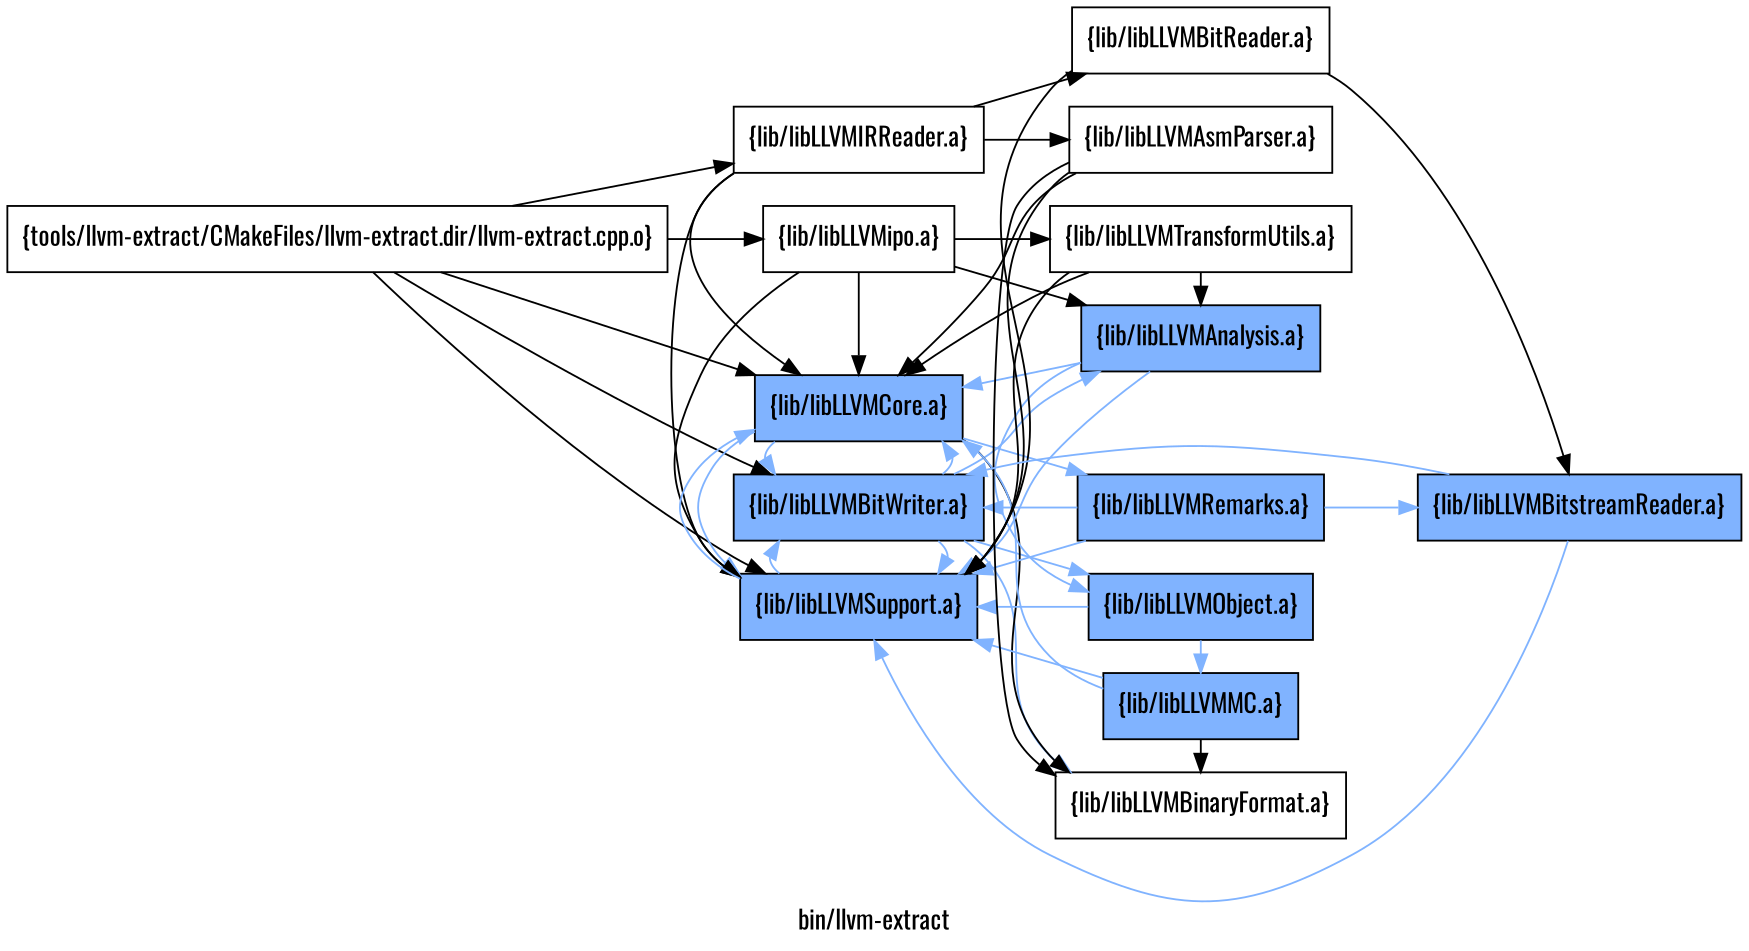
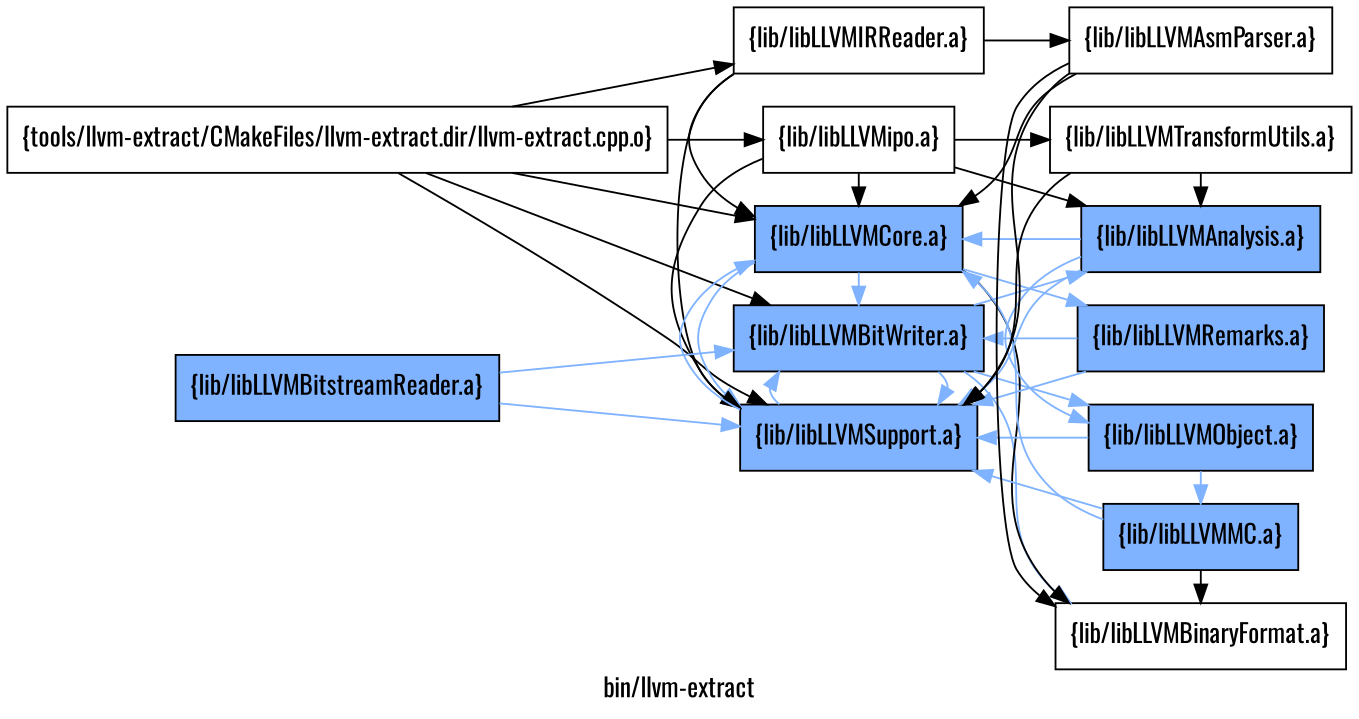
  digraph {
    fontname=Oswald
    label="bin/llvm-extract"
    rankdir=LR
    node [fontname=Oswald group=1 shape=box fillcolor="0.600000 0.5 1" style=filled]
    edge [fontname=Oswald]
    n1 [group=0 label="{tools/llvm-extract/CMakeFiles/llvm-extract.dir/llvm-extract.cpp.o}" fillcolor="" style=""]
    n2 [label="{lib/libLLVMBitWriter.a}"]
    n3 [label="{lib/libLLVMCore.a}"]
    n4 [group=0 label="{lib/libLLVMipo.a}" fillcolor="" style=""]
    n5 [group=0 label="{lib/libLLVMIRReader.a}" fillcolor="" style=""]
    n6 [label="{lib/libLLVMSupport.a}"]
    n7 [label="{lib/libLLVMAnalysis.a}"]
    n8 [label="{lib/libLLVMObject.a}"]
    n9 [label="{lib/libLLVMMC.a}"]
    n10 [group=0 label="{lib/libLLVMBinaryFormat.a}" fillcolor="" style=""]
    n11 [label="{lib/libLLVMRemarks.a}"]
    n12 [group=0 label="{lib/libLLVMTransformUtils.a}" fillcolor="" style=""]
    n13 [group=0 label="{lib/libLLVMAsmParser.a}" fillcolor="" style=""]
-   n14 [group=0 label="{lib/libLLVMBitReader.a}" fillcolor="" style=""]
    n15 [label="{lib/libLLVMBitstreamReader.a}"]
    subgraph sub_1 {
      rank=same
      n1
    }
    subgraph sub_2 {
      rank=same
      n2
      n3
      n4
      n5
      n6
    }
    subgraph sub_3 {
      rank=same
      n7
      n8
      n9
      n10
      n11
      n12
      n13
-     n14
    }
    n1 -> n2
    n1 -> n3
    n1 -> n4
    n1 -> n5
    n1 -> n6
-   n2 -> n3 [color="0.600000 0.5 1"]
    n2 -> n6 [color="0.600000 0.5 1"]
    n2 -> n7 [color="0.600000 0.5 1"]
    n2 -> n8 [color="0.600000 0.5 1"]
    n2 -> n10 [color="0.600000 0.5 1"]
    n3 -> n2 [color="0.600000 0.5 1"]
    n3 -> n6 [color="0.600000 0.5 1"]
    n3 -> n10
    n3 -> n11 [color="0.600000 0.5 1"]
    n4 -> n3
    n4 -> n6
    n4 -> n7
    n4 -> n12
    n5 -> n3
    n5 -> n6
    n5 -> n13
-   n5 -> n14
    n6 -> n2 [color="0.600000 0.5 1"]
    n6 -> n3 [color="0.600000 0.5 1"]
    n7 -> n3 [color="0.600000 0.5 1"]
    n7 -> n6 [color="0.600000 0.5 1"]
    n7 -> n8 [color="0.600000 0.5 1"]
    n8 -> n6 [color="0.600000 0.5 1"]
    n8 -> n9 [color="0.600000 0.5 1"]
    n9 -> n3 [color="0.600000 0.5 1"]
    n9 -> n6 [color="0.600000 0.5 1"]
    n9 -> n10
    n11 -> n2 [color="0.600000 0.5 1"]
    n11 -> n6 [color="0.600000 0.5 1"]
-   n11 -> n15 [color="0.600000 0.5 1"]
-   n12 -> n3
    n12 -> n6
    n12 -> n7
    n13 -> n3
    n13 -> n6
    n13 -> n10
-   n14 -> n6
-   n14 -> n15
    n15 -> n2 [color="0.600000 0.5 1"]
    n15 -> n6 [color="0.600000 0.5 1"]
  }
